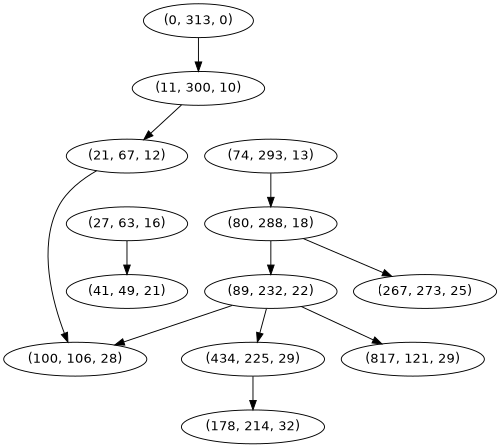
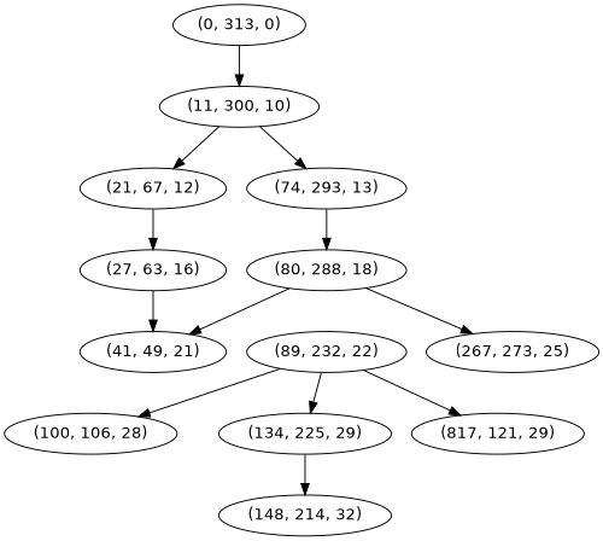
  digraph {
    fontname="DejaVu Sans"
    node [fontname="DejaVu Sans"]
    edge [fontname="DejaVu Sans"]
    n1 [label="(0, 313, 0)"]
    "(11, 300, 10)"
    "(21, 67, 12)"
    "(74, 293, 13)"
    "(27, 63, 16)"
    "(80, 288, 18)"
    "(41, 49, 21)"
    "(89, 232, 22)"
    "(267, 273, 25)"
    n10 [label="(100, 106, 28)"]
    n11 [label="(817, 121, 29)"]
-   "(134, 225, 29)" [label="(434, 225, 29)"]
-   "(148, 214, 32)" [label="(178, 214, 32)"]
+   "(134, 225, 29)"
+   "(148, 214, 32)"
    n1 -> "(11, 300, 10)"
    "(11, 300, 10)" -> "(21, 67, 12)"
-   "(21, 67, 12)" -> n10
+   "(11, 300, 10)" -> "(74, 293, 13)"
+   "(21, 67, 12)" -> "(27, 63, 16)"
    "(74, 293, 13)" -> "(80, 288, 18)"
    "(27, 63, 16)" -> "(41, 49, 21)"
-   "(80, 288, 18)" -> "(89, 232, 22)"
+   "(80, 288, 18)" -> "(41, 49, 21)"
    "(80, 288, 18)" -> "(267, 273, 25)"
    "(89, 232, 22)" -> n10
    "(89, 232, 22)" -> n11
    "(89, 232, 22)" -> "(134, 225, 29)"
    "(134, 225, 29)" -> "(148, 214, 32)"
  }
